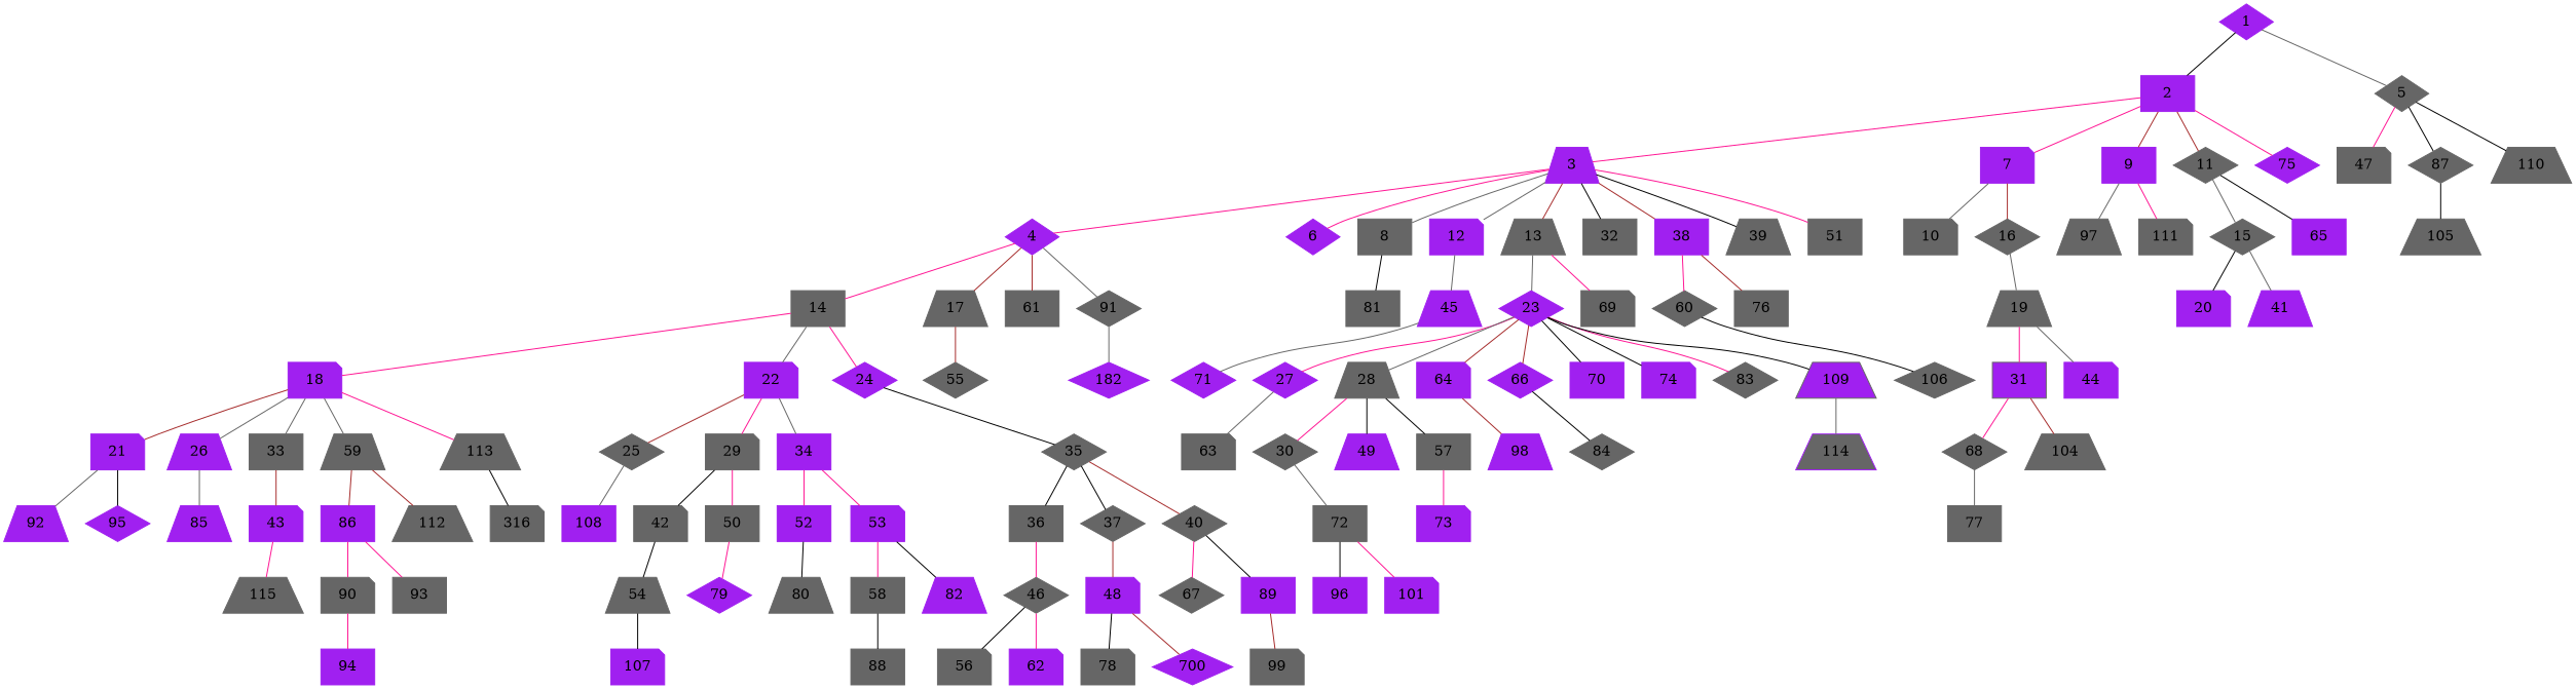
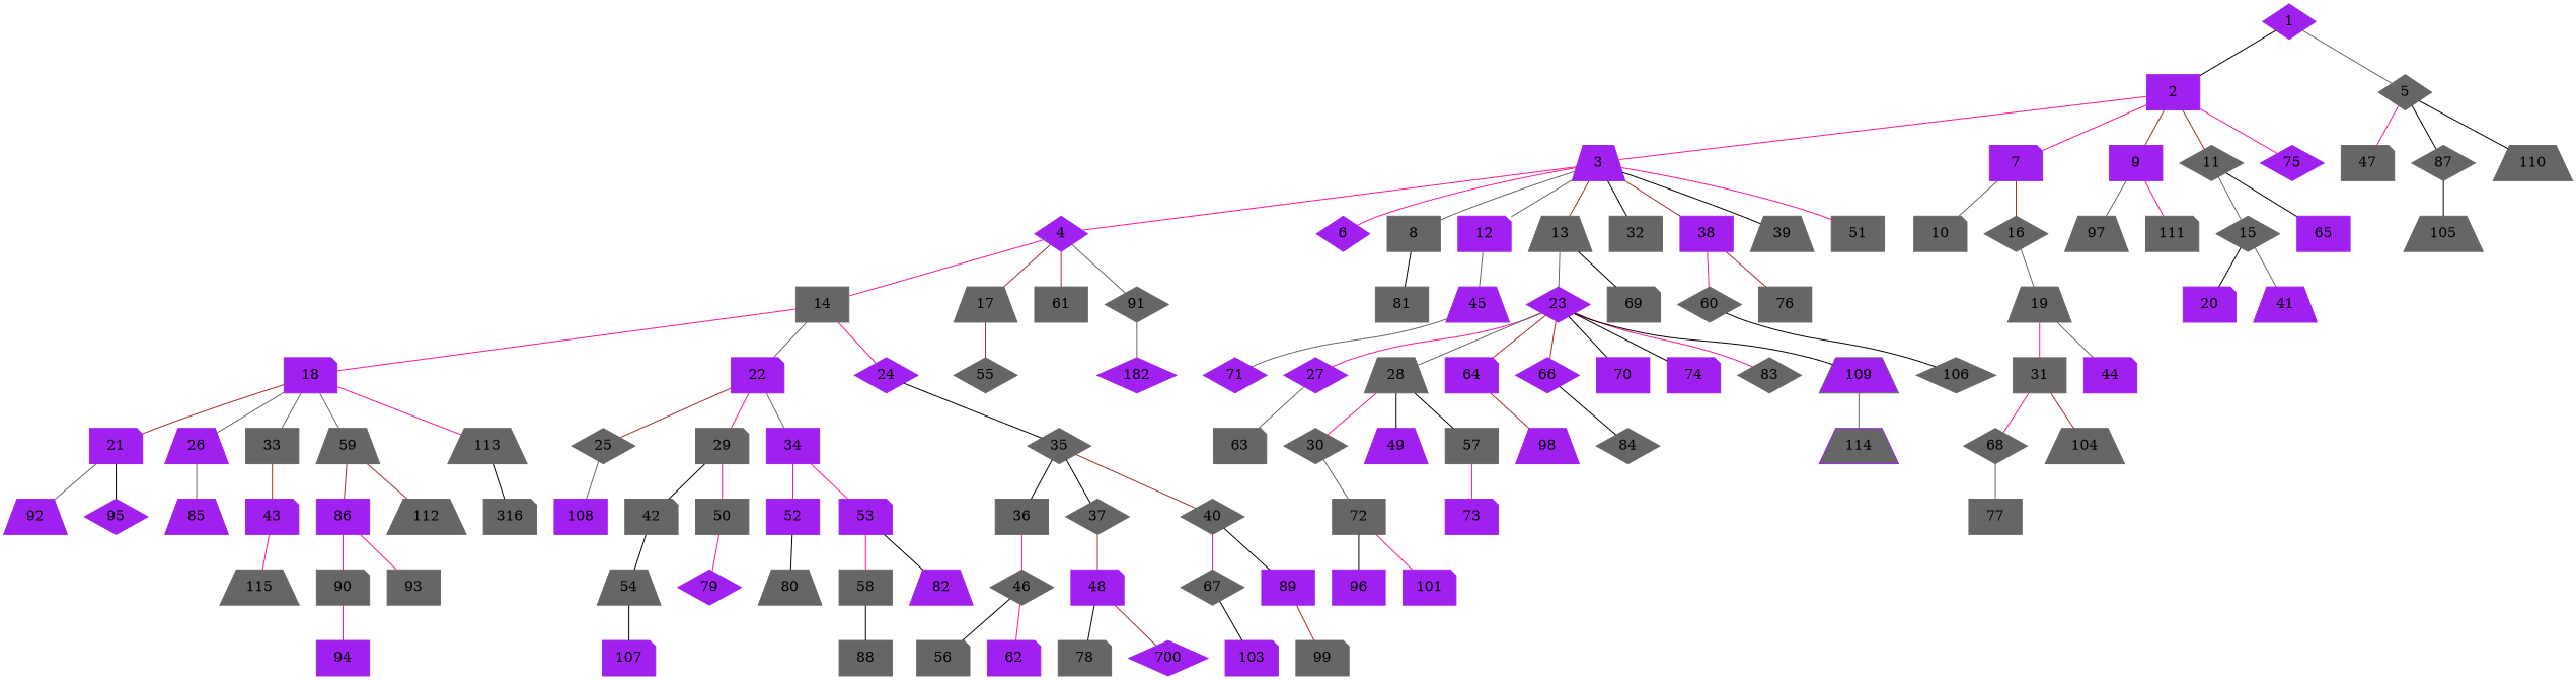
  graph {
    node [color=gray40 shape=diamond style=filled]
    edge [color=black]
    1 [color=purple]
    2 [color=purple shape=box]
    5
    3 [color=purple shape=trapezium]
    7 [color=purple shape=note]
    9 [color=purple shape=box]
    11
    75 [color=purple]
    47 [shape=note]
    87
    110 [shape=trapezium]
    4 [color=purple]
    6 [color=purple]
    8 [shape=box]
    12 [color=purple shape=note]
    13 [shape=trapezium]
    32 [shape=box]
    38 [color=purple shape=box]
    39 [shape=trapezium]
    51 [shape=box]
    10 [shape=note]
    16
    97 [shape=trapezium]
    111 [shape=note]
    15
    65 [color=purple shape=box]
    14 [shape=box]
    17 [shape=trapezium]
    61 [shape=box]
    91
    81 [shape=box]
    45 [color=purple shape=trapezium]
    23 [color=purple]
    69 [shape=note]
    60
    76 [shape=box]
    18 [color=purple shape=note]
    22 [color=purple shape=note]
    24 [color=purple]
    55
    n41 [color=purple label=182]
    105 [shape=trapezium]
    19 [shape=trapezium]
    20 [color=purple shape=note]
    41 [color=purple shape=trapezium]
    71 [color=purple]
    27 [color=purple]
    28 [shape=trapezium]
    64 [color=purple shape=note]
    66 [color=purple]
    70 [color=purple shape=box]
    74 [color=purple shape=note]
    83
    109 [fillcolor=purple shape=trapezium]
    21 [color=purple shape=note]
    26 [color=purple shape=trapezium]
    33 [shape=box]
    59 [shape=trapezium]
    113 [shape=trapezium]
    25
    29 [shape=note]
    34 [color=purple shape=box]
    35
-   31 [shape=box fillcolor=purple]
+   31 [shape=box]
    44 [color=purple shape=note]
    92 [color=purple shape=trapezium]
    95 [color=purple]
    85 [color=purple shape=trapezium]
    43 [color=purple shape=note]
    86 [color=purple shape=box]
    112 [shape=trapezium]
    n72 [label=316 shape=note]
    68
    104 [shape=trapezium]
    108 [color=purple shape=box]
    42 [shape=note]
    50 [shape=box]
    52 [color=purple shape=box]
    53 [color=purple shape=note]
    63 [shape=note]
    30
    49 [color=purple shape=trapezium]
    57 [shape=box]
    98 [color=purple shape=trapezium]
    84
    114 [color=purple fillcolor=gray40 shape=trapezium]
    36 [shape=box]
    37
    40
    72 [shape=box]
    73 [color=purple shape=note]
    54 [shape=trapezium]
    79 [color=purple]
    96 [color=purple shape=box]
    101 [color=purple shape=note]
    77 [shape=box]
    115 [shape=trapezium]
    80 [shape=trapezium]
    58 [shape=box]
    82 [color=purple shape=trapezium]
    46
    48 [color=purple shape=note]
    67
    89 [color=purple shape=box]
    56 [shape=note]
    62 [color=purple shape=note]
    78 [shape=note]
    n108 [color=purple label=700]
    106
+   103 [color=purple shape=note]
    99 [shape=note]
    107 [color=purple shape=note]
    88 [shape=box]
    90 [shape=note]
    93 [shape=box]
    94 [color=purple shape=box]
    1 -- 2
    1 -- 5 [color=gray40]
    2 -- 3 [color=deeppink]
    2 -- 7 [color=deeppink]
    2 -- 9 [color=brown]
    2 -- 11 [color=brown]
    2 -- 75 [color=deeppink]
    5 -- 47 [color=deeppink]
    5 -- 87
    5 -- 110
    3 -- 4 [color=deeppink]
    3 -- 6 [color=deeppink]
    3 -- 8 [color=gray40]
    3 -- 12 [color=gray40]
    3 -- 13 [color=brown]
    3 -- 32
    3 -- 38 [color=brown]
    3 -- 39
    3 -- 51 [color=deeppink]
    7 -- 10 [color=gray40]
    7 -- 16 [color=brown]
    9 -- 97 [color=gray40]
    9 -- 111 [color=deeppink]
    11 -- 15 [color=gray40]
    11 -- 65
    87 -- 105
    4 -- 14 [color=deeppink]
    4 -- 17 [color=brown]
    4 -- 61 [color=brown]
    4 -- 91 [color=gray40]
    8 -- 81
    12 -- 45 [color=gray40]
    13 -- 23 [color=gray40]
-   13 -- 69 [color=deeppink]
+   13 -- 69
    38 -- 60 [color=deeppink]
    38 -- 76 [color=brown]
    16 -- 19 [color=gray40]
    15 -- 20
    15 -- 41 [color=gray40]
    14 -- 18 [color=deeppink]
    14 -- 22 [color=gray40]
    14 -- 24 [color=deeppink]
    17 -- 55 [color=brown]
    91 -- n41 [color=gray40]
    45 -- 71 [color=gray40]
    23 -- 27 [color=deeppink]
    23 -- 28 [color=gray40]
    23 -- 64 [color=brown]
    23 -- 66 [color=brown]
    23 -- 70
    23 -- 74
    23 -- 83 [color=deeppink]
    23 -- 109
    60 -- 106
    18 -- 21 [color=brown]
    18 -- 26 [color=gray40]
    18 -- 33 [color=gray40]
    18 -- 59 [color=gray40]
    18 -- 113 [color=deeppink]
    22 -- 25 [color=brown]
    22 -- 29 [color=deeppink]
    22 -- 34 [color=gray40]
    24 -- 35
    19 -- 31 [color=deeppink]
    19 -- 44 [color=gray40]
    27 -- 63 [color=gray40]
    28 -- 30 [color=deeppink]
    28 -- 49
    28 -- 57
    64 -- 98 [color=brown]
    66 -- 84
    109 -- 114 [color=gray40]
    21 -- 92 [color=gray40]
    21 -- 95
    26 -- 85 [color=gray40]
    33 -- 43 [color=brown]
    59 -- 86 [color=brown]
    59 -- 112 [color=brown]
    113 -- n72
    25 -- 108 [color=gray40]
    29 -- 42
    29 -- 50 [color=deeppink]
    34 -- 52 [color=deeppink]
    34 -- 53 [color=deeppink]
    35 -- 36
    35 -- 37
    35 -- 40 [color=brown]
    31 -- 68 [color=deeppink]
    31 -- 104 [color=brown]
    43 -- 115 [color=deeppink]
    86 -- 90 [color=deeppink]
    86 -- 93 [color=deeppink]
    68 -- 77 [color=gray40]
    42 -- 54
    50 -- 79 [color=deeppink]
    52 -- 80
    53 -- 58 [color=deeppink]
    53 -- 82
    30 -- 72 [color=gray40]
    57 -- 73 [color=deeppink]
    36 -- 46 [color=deeppink]
    37 -- 48 [color=brown]
    40 -- 67 [color=deeppink]
    40 -- 89
    72 -- 96
    72 -- 101 [color=deeppink]
    54 -- 107
    58 -- 88
    46 -- 56
    46 -- 62 [color=deeppink]
    48 -- 78
    48 -- n108 [color=brown]
+   67 -- 103
    89 -- 99 [color=brown]
    90 -- 94 [color=deeppink]
  }
